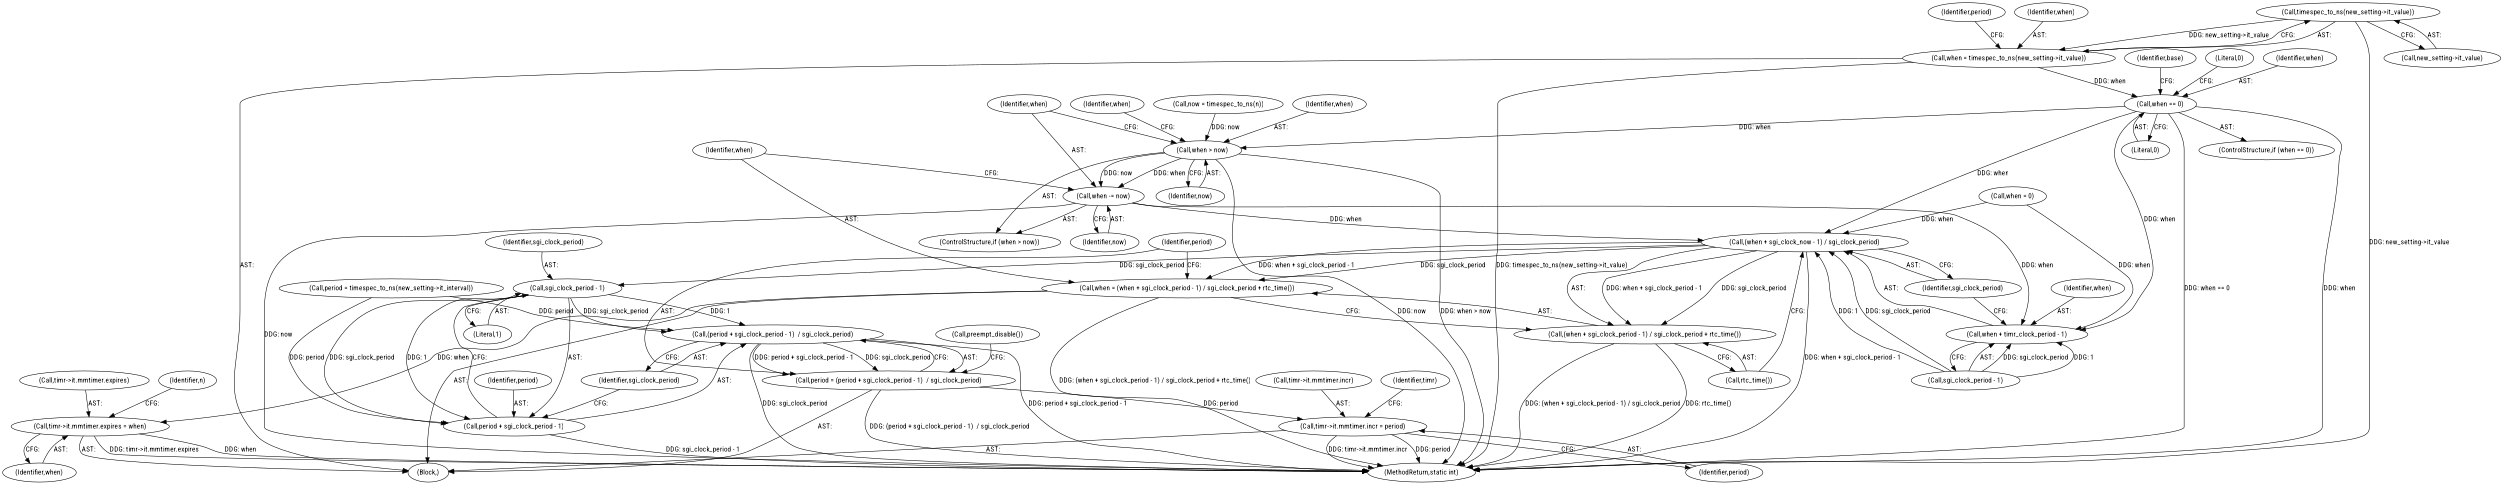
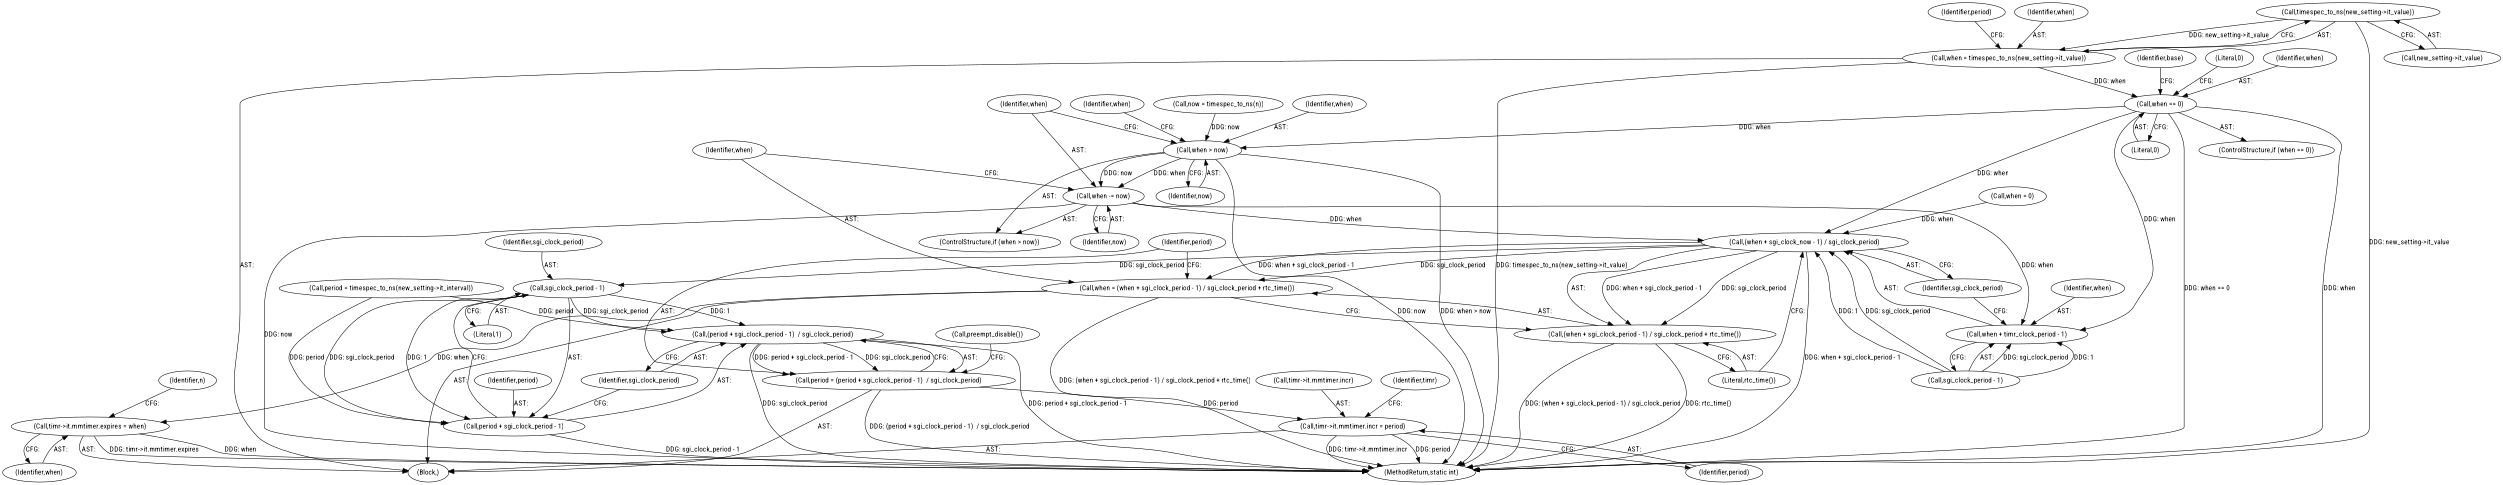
  digraph {
    fontname="Roboto Condensed"
    node [fontname="Roboto Condensed"]
    edge [fontname="Roboto Condensed"]
    n1 [label="(Call,timespec_to_ns(new_setting->it_value))"]
    n2 [label="(Call,when = timespec_to_ns(new_setting->it_value))"]
    n3 [label="(MethodReturn,static int)"]
    n4 [label="(Call,new_setting->it_value)"]
    n5 [label="(Call,when == 0)"]
    n6 [label="(Block,)"]
    n7 [label="(Call,when > now)"]
    n8 [label="(Call,(when + sgi_clock_now - 1) / sgi_clock_period)"]
    n9 [label="(Call,when + timr_clock_period - 1)"]
    n10 [label="(ControlStructure,if (when == 0))"]
    n11 [label="(Literal,0)"]
    n12 [label="(Call,when -= now)"]
    n13 [label="(Identifier,now)"]
    n14 [label="(ControlStructure,if (when > now))"]
    n15 [label="(Call,when = (when + sgi_clock_period - 1) / sgi_clock_period + rtc_time())"]
    n16 [label="(Call,(when + sgi_clock_period - 1) / sgi_clock_period + rtc_time())"]
    n17 [label="(Call,sgi_clock_period - 1)"]
    n18 [label="(Identifier,sgi_clock_period)"]
    n19 [label="(Call,sgi_clock_period - 1)"]
    n20 [label="(Identifier,now)"]
    n21 [label="(Call,timr->it.mmtimer.expires = when)"]
-   n22 [label="(Call,rtc_time())"]
+   n22 [label="(Literal,rtc_time())"]
    n23 [label="(Call,(period + sgi_clock_period - 1)  / sgi_clock_period)"]
    n24 [label="(Call,period + sgi_clock_period - 1)"]
    n25 [label="(Literal,1)"]
    n26 [label="(Identifier,when)"]
    n27 [label="(Call,period = (period + sgi_clock_period - 1)  / sgi_clock_period)"]
    n28 [label="(Identifier,sgi_clock_period)"]
    n29 [label="(Call,timr->it.mmtimer.incr = period)"]
    n30 [label="(Identifier,period)"]
-   n31 [label="(Call,timr->it.mmtimer.expires)"]
    n32 [label="(Identifier,n)"]
    n33 [label="(Identifier,when)"]
    n34 [label="(Identifier,base)"]
    n35 [label="(Identifier,period)"]
    n36 [label="(Call,when = 0)"]
    n37 [label="(Identifier,when)"]
    n38 [label="(Identifier,timr)"]
    n39 [label="(Literal,0)"]
    n40 [label="(Call,now = timespec_to_ns(n))"]
    n41 [label="(Identifier,period)"]
    n42 [label="(Identifier,when)"]
    n43 [label="(Identifier,period)"]
    n44 [label="(Identifier,sgi_clock_period)"]
    n45 [label="(Identifier,when)"]
    n46 [label="(Call,period = timespec_to_ns(new_setting->it_interval))"]
    n47 [label="(Identifier,when)"]
    n48 [label="(Identifier,when)"]
    n49 [label="(Call,timr->it.mmtimer.incr)"]
    n50 [label="(Call,preempt_disable())"]
    n51 [label="(Identifier,when)"]
    n1 -> n2 [label="AST: "]
    n1 -> n2 [label="DDG: new_setting->it_value"]
    n1 -> n3 [label="DDG: new_setting->it_value"]
    n1 -> n4 [label="CFG: "]
    n2 -> n1 [label="CFG: "]
    n2 -> n3 [label="DDG: timespec_to_ns(new_setting->it_value)"]
    n2 -> n5 [label="DDG: when"]
    n2 -> n6 [label="AST: "]
    n4 -> n1 [label="AST: "]
    n5 -> n3 [label="DDG: when == 0"]
    n5 -> n3 [label="DDG: when"]
    n5 -> n7 [label="DDG: when"]
    n5 -> n8 [label="DDG: when"]
    n5 -> n9 [label="DDG: when"]
    n5 -> n10 [label="AST: "]
    n5 -> n11 [label="CFG: "]
    n7 -> n3 [label="DDG: when > now"]
    n7 -> n3 [label="DDG: now"]
    n7 -> n12 [label="DDG: now"]
    n7 -> n12 [label="DDG: when"]
    n7 -> n13 [label="CFG: "]
    n7 -> n14 [label="AST: "]
    n8 -> n3 [label="DDG: when + sgi_clock_period - 1"]
    n8 -> n15 [label="DDG: when + sgi_clock_period - 1"]
    n8 -> n15 [label="DDG: sgi_clock_period"]
    n8 -> n16 [label="AST: "]
    n8 -> n16 [label="DDG: when + sgi_clock_period - 1"]
    n8 -> n16 [label="DDG: sgi_clock_period"]
    n8 -> n17 [label="DDG: sgi_clock_period"]
    n8 -> n18 [label="CFG: "]
    n9 -> n8 [label="AST: "]
    n9 -> n19 [label="CFG: "]
    n11 -> n5 [label="AST: "]
    n12 -> n3 [label="DDG: now"]
    n12 -> n8 [label="DDG: when"]
    n12 -> n9 [label="DDG: when"]
    n12 -> n14 [label="AST: "]
    n12 -> n20 [label="CFG: "]
    n13 -> n7 [label="AST: "]
    n15 -> n3 [label="DDG: (when + sgi_clock_period - 1) / sgi_clock_period + rtc_time()"]
    n15 -> n6 [label="AST: "]
    n15 -> n16 [label="CFG: "]
    n15 -> n21 [label="DDG: when"]
    n16 -> n3 [label="DDG: (when + sgi_clock_period - 1) / sgi_clock_period"]
    n16 -> n3 [label="DDG: rtc_time()"]
    n16 -> n15 [label="AST: "]
    n16 -> n22 [label="CFG: "]
    n17 -> n23 [label="DDG: sgi_clock_period"]
    n17 -> n23 [label="DDG: 1"]
    n17 -> n24 [label="AST: "]
    n17 -> n24 [label="DDG: sgi_clock_period"]
    n17 -> n24 [label="DDG: 1"]
    n17 -> n25 [label="CFG: "]
    n18 -> n8 [label="AST: "]
    n18 -> n9 [label="CFG: "]
    n19 -> n8 [label="DDG: sgi_clock_period"]
    n19 -> n8 [label="DDG: 1"]
    n19 -> n9 [label="AST: "]
    n19 -> n9 [label="DDG: sgi_clock_period"]
    n19 -> n9 [label="DDG: 1"]
    n20 -> n12 [label="AST: "]
    n21 -> n3 [label="DDG: timr->it.mmtimer.expires"]
    n21 -> n3 [label="DDG: when"]
    n21 -> n6 [label="AST: "]
    n21 -> n26 [label="CFG: "]
    n22 -> n8 [label="CFG: "]
    n22 -> n16 [label="AST: "]
    n23 -> n3 [label="DDG: sgi_clock_period"]
    n23 -> n3 [label="DDG: period + sgi_clock_period - 1"]
    n23 -> n27 [label="AST: "]
    n23 -> n27 [label="DDG: period + sgi_clock_period - 1"]
    n23 -> n27 [label="DDG: sgi_clock_period"]
    n23 -> n28 [label="CFG: "]
    n24 -> n3 [label="DDG: sgi_clock_period - 1"]
    n24 -> n17 [label="CFG: "]
    n24 -> n23 [label="AST: "]
    n25 -> n17 [label="AST: "]
    n26 -> n21 [label="AST: "]
    n27 -> n3 [label="DDG: (period + sgi_clock_period - 1)  / sgi_clock_period"]
    n27 -> n6 [label="AST: "]
    n27 -> n23 [label="CFG: "]
    n27 -> n29 [label="DDG: period"]
    n28 -> n23 [label="AST: "]
    n28 -> n24 [label="CFG: "]
    n29 -> n3 [label="DDG: period"]
    n29 -> n3 [label="DDG: timr->it.mmtimer.incr"]
    n29 -> n6 [label="AST: "]
    n29 -> n30 [label="CFG: "]
    n30 -> n29 [label="AST: "]
-   n31 -> n21 [label="AST: "]
    n32 -> n21 [label="CFG: "]
    n33 -> n7 [label="CFG: "]
    n33 -> n12 [label="AST: "]
    n34 -> n5 [label="CFG: "]
    n35 -> n2 [label="CFG: "]
    n36 -> n8 [label="DDG: when"]
-   n36 -> n9 [label="DDG: when"]
    n37 -> n7 [label="CFG: "]
    n38 -> n29 [label="CFG: "]
    n39 -> n5 [label="CFG: "]
    n40 -> n7 [label="DDG: now"]
    n41 -> n15 [label="CFG: "]
    n41 -> n27 [label="AST: "]
    n42 -> n9 [label="AST: "]
    n43 -> n24 [label="AST: "]
    n44 -> n17 [label="AST: "]
    n45 -> n12 [label="CFG: "]
    n45 -> n15 [label="AST: "]
    n46 -> n23 [label="DDG: period"]
    n46 -> n24 [label="DDG: period"]
    n47 -> n7 [label="AST: "]
    n48 -> n2 [label="AST: "]
    n49 -> n29 [label="AST: "]
    n50 -> n27 [label="CFG: "]
    n51 -> n5 [label="AST: "]
  }
